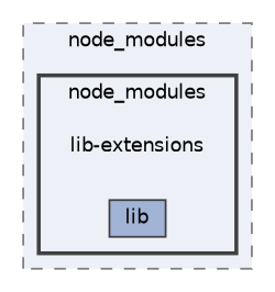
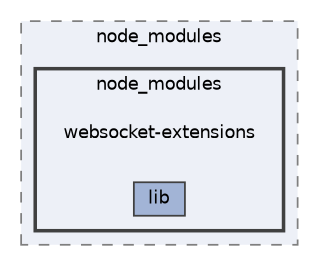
  digraph {
    compound=true
    rankdir=LR
    node [fontname=Helvetica fontsize=10]
-   n1 [height=0.2 label="lib-extensions" shape=plaintext width=0.4]
+   n1 [height=0.2 label="websocket-extensions" shape=plaintext width=0.4]
    n2 [color=grey25 fillcolor="#a2b4d6" height=0.2 label=lib shape=box style=filled width=0.4]
    subgraph cluster_1 {
      bgcolor="#edf0f7"
      fontname=Helvetica
      fontsize=10
      label=node_modules
      pencolor=grey50
      style="filled,dashed"
      subgraph cluster_2 {
        bgcolor="#edf0f7"
        fontname=Helvetica
        fontsize=10
        pencolor=grey25
        style="filled,bold"
        n1
        n2
      }
    }
  }
